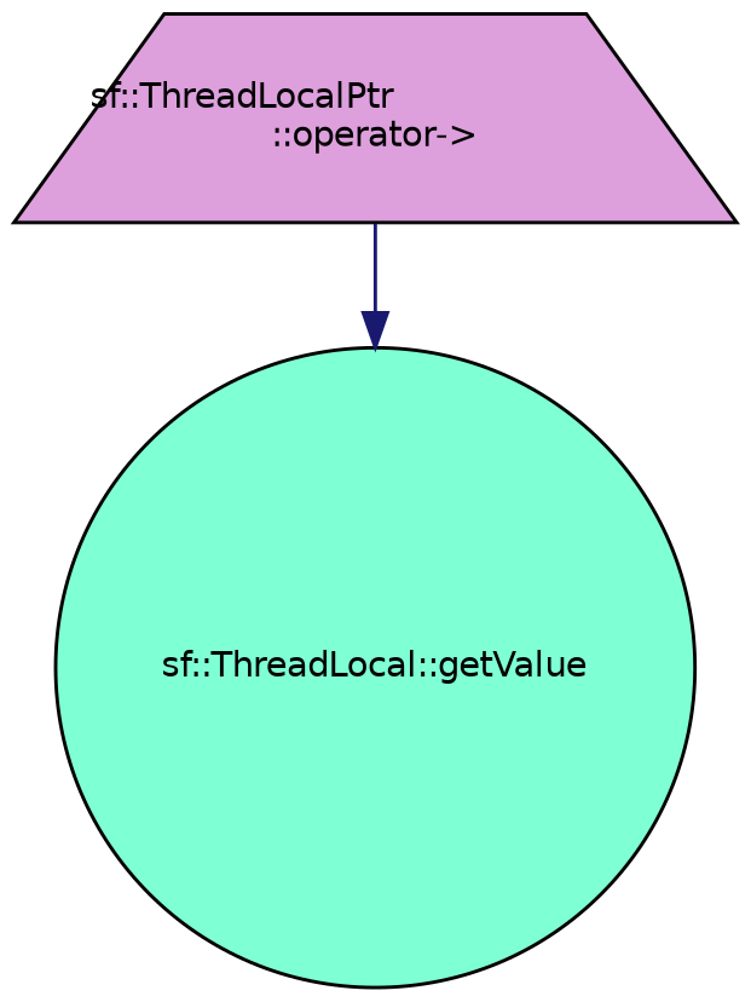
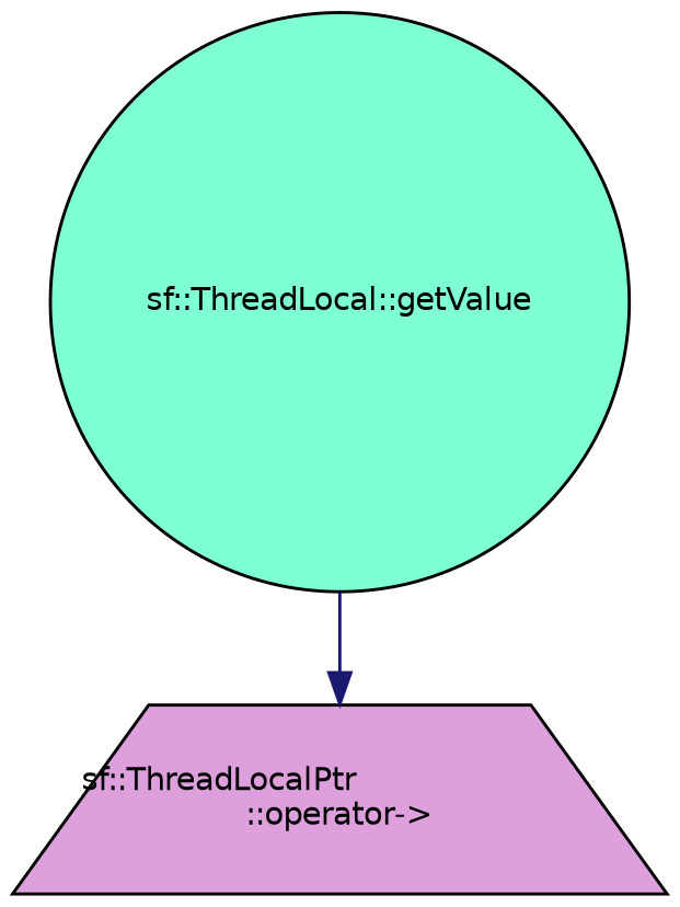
  digraph {
    rankdir=TB
    node [color=black fontname=Helvetica fontsize=10 style=filled]
    n1 [fillcolor=plum fontcolor=black height=0.2 label="sf::ThreadLocalPtr\l::operator-\>" shape=trapezium width=0.4]
    n2 [fillcolor=aquamarine height=0.2 label="sf::ThreadLocal::getValue" shape=circle width=0.4]
-   n1 -> n2 [color=midnightblue fontname=Helvetica fontsize=10 labelfontname=Helvetica labelfontsize=10 style=solid]
+   n2 -> n1 [color=midnightblue fontname=Helvetica fontsize=10 labelfontname=Helvetica labelfontsize=10 style=solid]
  }
